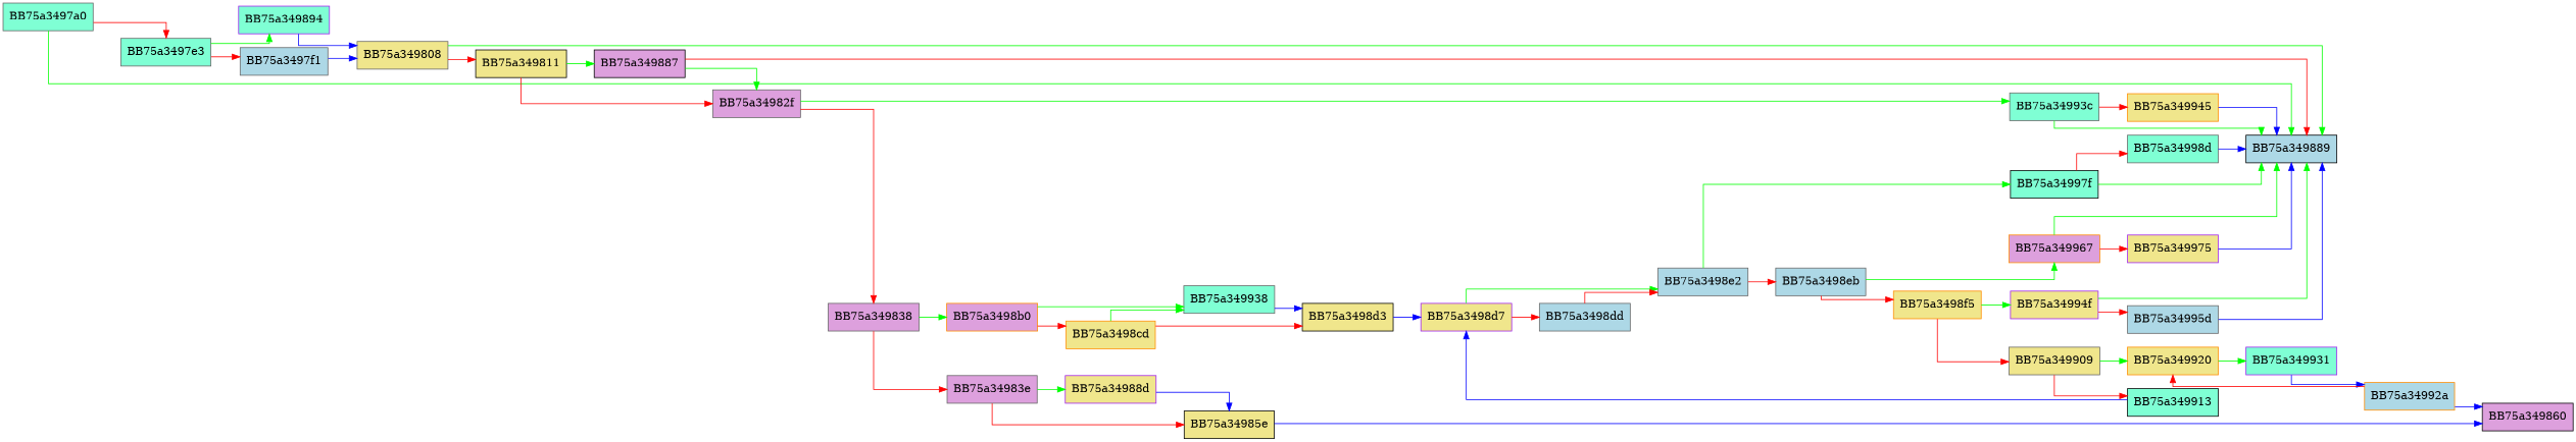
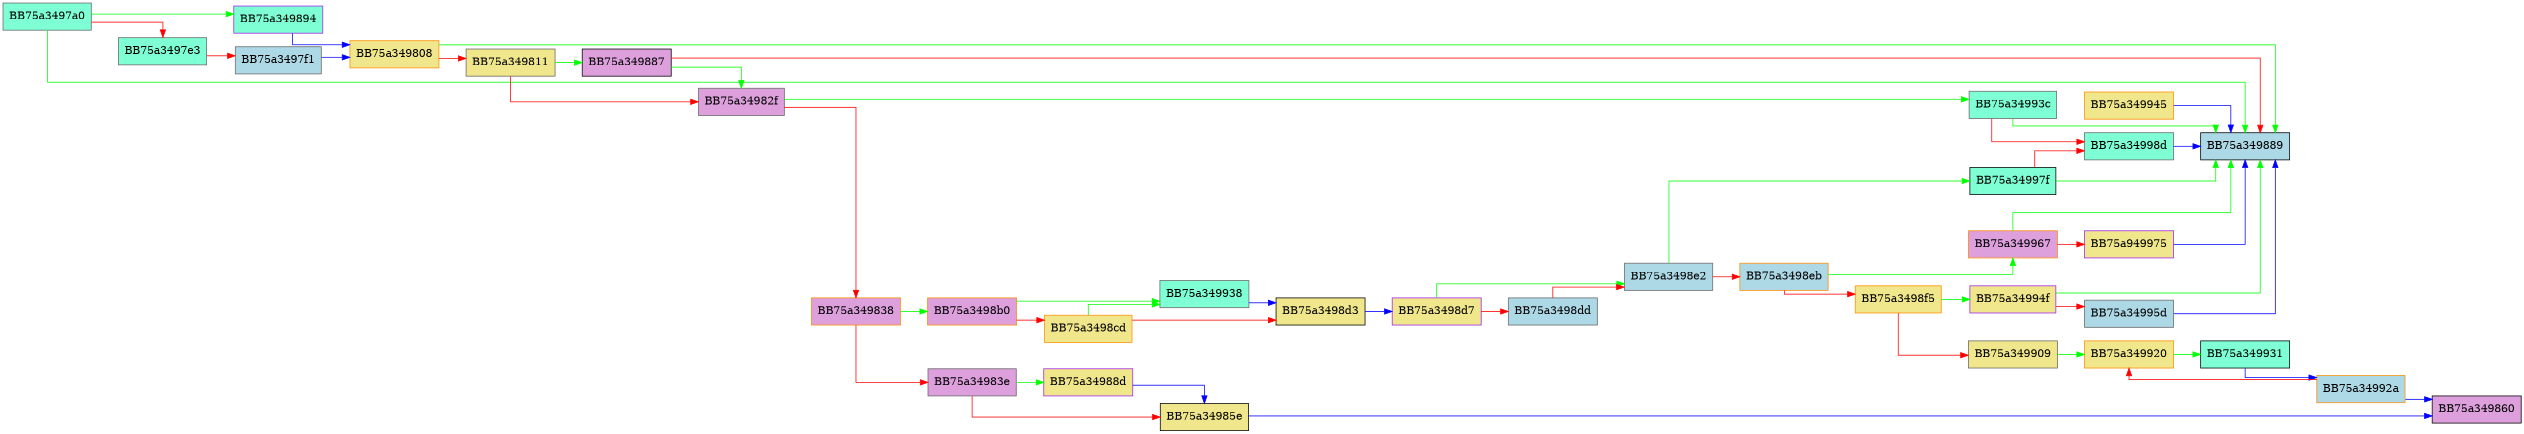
  digraph {
    rankdir=LR
    splines=ortho
    node [color=gray40 fillcolor=khaki shape=box style=filled]
    edge [color=red]
    BB75a3497a0 [fillcolor=aquamarine]
    BB75a349889 [color=black fillcolor=lightblue]
    BB75a3497e3 [fillcolor=aquamarine]
    BB75a349894 [color=purple fillcolor=aquamarine]
    BB75a3497f1 [fillcolor=lightblue]
    BB75a349860 [color=black fillcolor=plum]
-   BB75a349808
-   BB75a349811 [color=black]
+   BB75a349808 [color=darkorange]
+   BB75a349811
    BB75a349887 [color=black fillcolor=plum]
    BB75a34982f [fillcolor=plum]
    BB75a34993c [fillcolor=aquamarine]
-   BB75a349838 [fillcolor=plum]
+   BB75a349838 [color=darkorange fillcolor=plum]
    BB75a349945 [color=darkorange]
    BB75a3498b0 [color=darkorange fillcolor=plum]
    BB75a34983e [fillcolor=plum]
    BB75a349938 [fillcolor=aquamarine]
    BB75a3498cd [color=darkorange]
    BB75a34988d [color=purple]
    BB75a34985e [color=black]
    BB75a3498d3 [color=black]
    BB75a3498d7 [color=purple]
    BB75a3498e2 [fillcolor=lightblue]
    BB75a3498dd [fillcolor=lightblue]
    BB75a34997f [color=black fillcolor=aquamarine]
-   BB75a3498eb [fillcolor=lightblue]
+   BB75a3498eb [color=darkorange fillcolor=lightblue]
    BB75a34998d [fillcolor=aquamarine]
    BB75a349967 [color=darkorange fillcolor=plum]
    BB75a3498f5 [color=darkorange]
-   BB75a349975 [color=purple]
+   BB75a349975 [color=purple label=BB75a949975]
    BB75a34994f [color=purple]
    BB75a349909
    BB75a34995d [fillcolor=lightblue]
    BB75a349920 [color=darkorange]
-   BB75a349913 [color=black fillcolor=aquamarine]
-   BB75a349931 [color=purple fillcolor=aquamarine]
+   BB75a349931 [color=black fillcolor=aquamarine]
    BB75a34992a [color=darkorange fillcolor=lightblue]
    BB75a3497a0 -> BB75a349889 [color=green]
    BB75a3497a0 -> BB75a3497e3
-   BB75a3497e3 -> BB75a349894 [color=green]
+   BB75a3497a0 -> BB75a349894 [color=green]
    BB75a3497e3 -> BB75a3497f1
    BB75a349894 -> BB75a349808 [color=blue]
    BB75a3497f1 -> BB75a349808 [color=blue]
    BB75a349808 -> BB75a349889 [color=green]
    BB75a349808 -> BB75a349811
    BB75a349811 -> BB75a349887 [color=green]
    BB75a349811 -> BB75a34982f
    BB75a349887 -> BB75a349889
    BB75a349887 -> BB75a34982f [color=green]
    BB75a34982f -> BB75a34993c [color=green]
    BB75a34982f -> BB75a349838
    BB75a34993c -> BB75a349889 [color=green]
-   BB75a34993c -> BB75a349945
+   BB75a34993c -> BB75a34998d
    BB75a349838 -> BB75a3498b0 [color=green]
    BB75a349838 -> BB75a34983e
    BB75a349945 -> BB75a349889 [color=blue]
    BB75a3498b0 -> BB75a349938 [color=green]
    BB75a3498b0 -> BB75a3498cd
    BB75a34983e -> BB75a34988d [color=green]
    BB75a34983e -> BB75a34985e
    BB75a349938 -> BB75a3498d3 [color=blue]
    BB75a3498cd -> BB75a349938 [color=green]
    BB75a3498cd -> BB75a3498d3
    BB75a34988d -> BB75a34985e [color=blue]
    BB75a34985e -> BB75a349860 [color=blue]
    BB75a3498d3 -> BB75a3498d7 [color=blue]
    BB75a3498d7 -> BB75a3498e2 [color=green]
    BB75a3498d7 -> BB75a3498dd
    BB75a3498e2 -> BB75a34997f [color=green]
    BB75a3498e2 -> BB75a3498eb
    BB75a3498dd -> BB75a3498e2
    BB75a34997f -> BB75a349889 [color=green]
    BB75a34997f -> BB75a34998d
    BB75a3498eb -> BB75a349967 [color=green]
    BB75a3498eb -> BB75a3498f5
    BB75a34998d -> BB75a349889 [color=blue]
    BB75a349967 -> BB75a349889 [color=green]
    BB75a349967 -> BB75a349975
    BB75a3498f5 -> BB75a34994f [color=green]
    BB75a3498f5 -> BB75a349909
    BB75a349975 -> BB75a349889 [color=blue]
    BB75a34994f -> BB75a349889 [color=green]
    BB75a34994f -> BB75a34995d
    BB75a349909 -> BB75a349920 [color=green]
-   BB75a349909 -> BB75a349913
    BB75a34995d -> BB75a349889 [color=blue]
    BB75a349920 -> BB75a349931 [color=green]
-   BB75a349913 -> BB75a3498d7 [color=blue]
    BB75a349931 -> BB75a34992a [color=blue]
    BB75a34992a -> BB75a349860 [color=blue]
    BB75a34992a -> BB75a349920
  }
